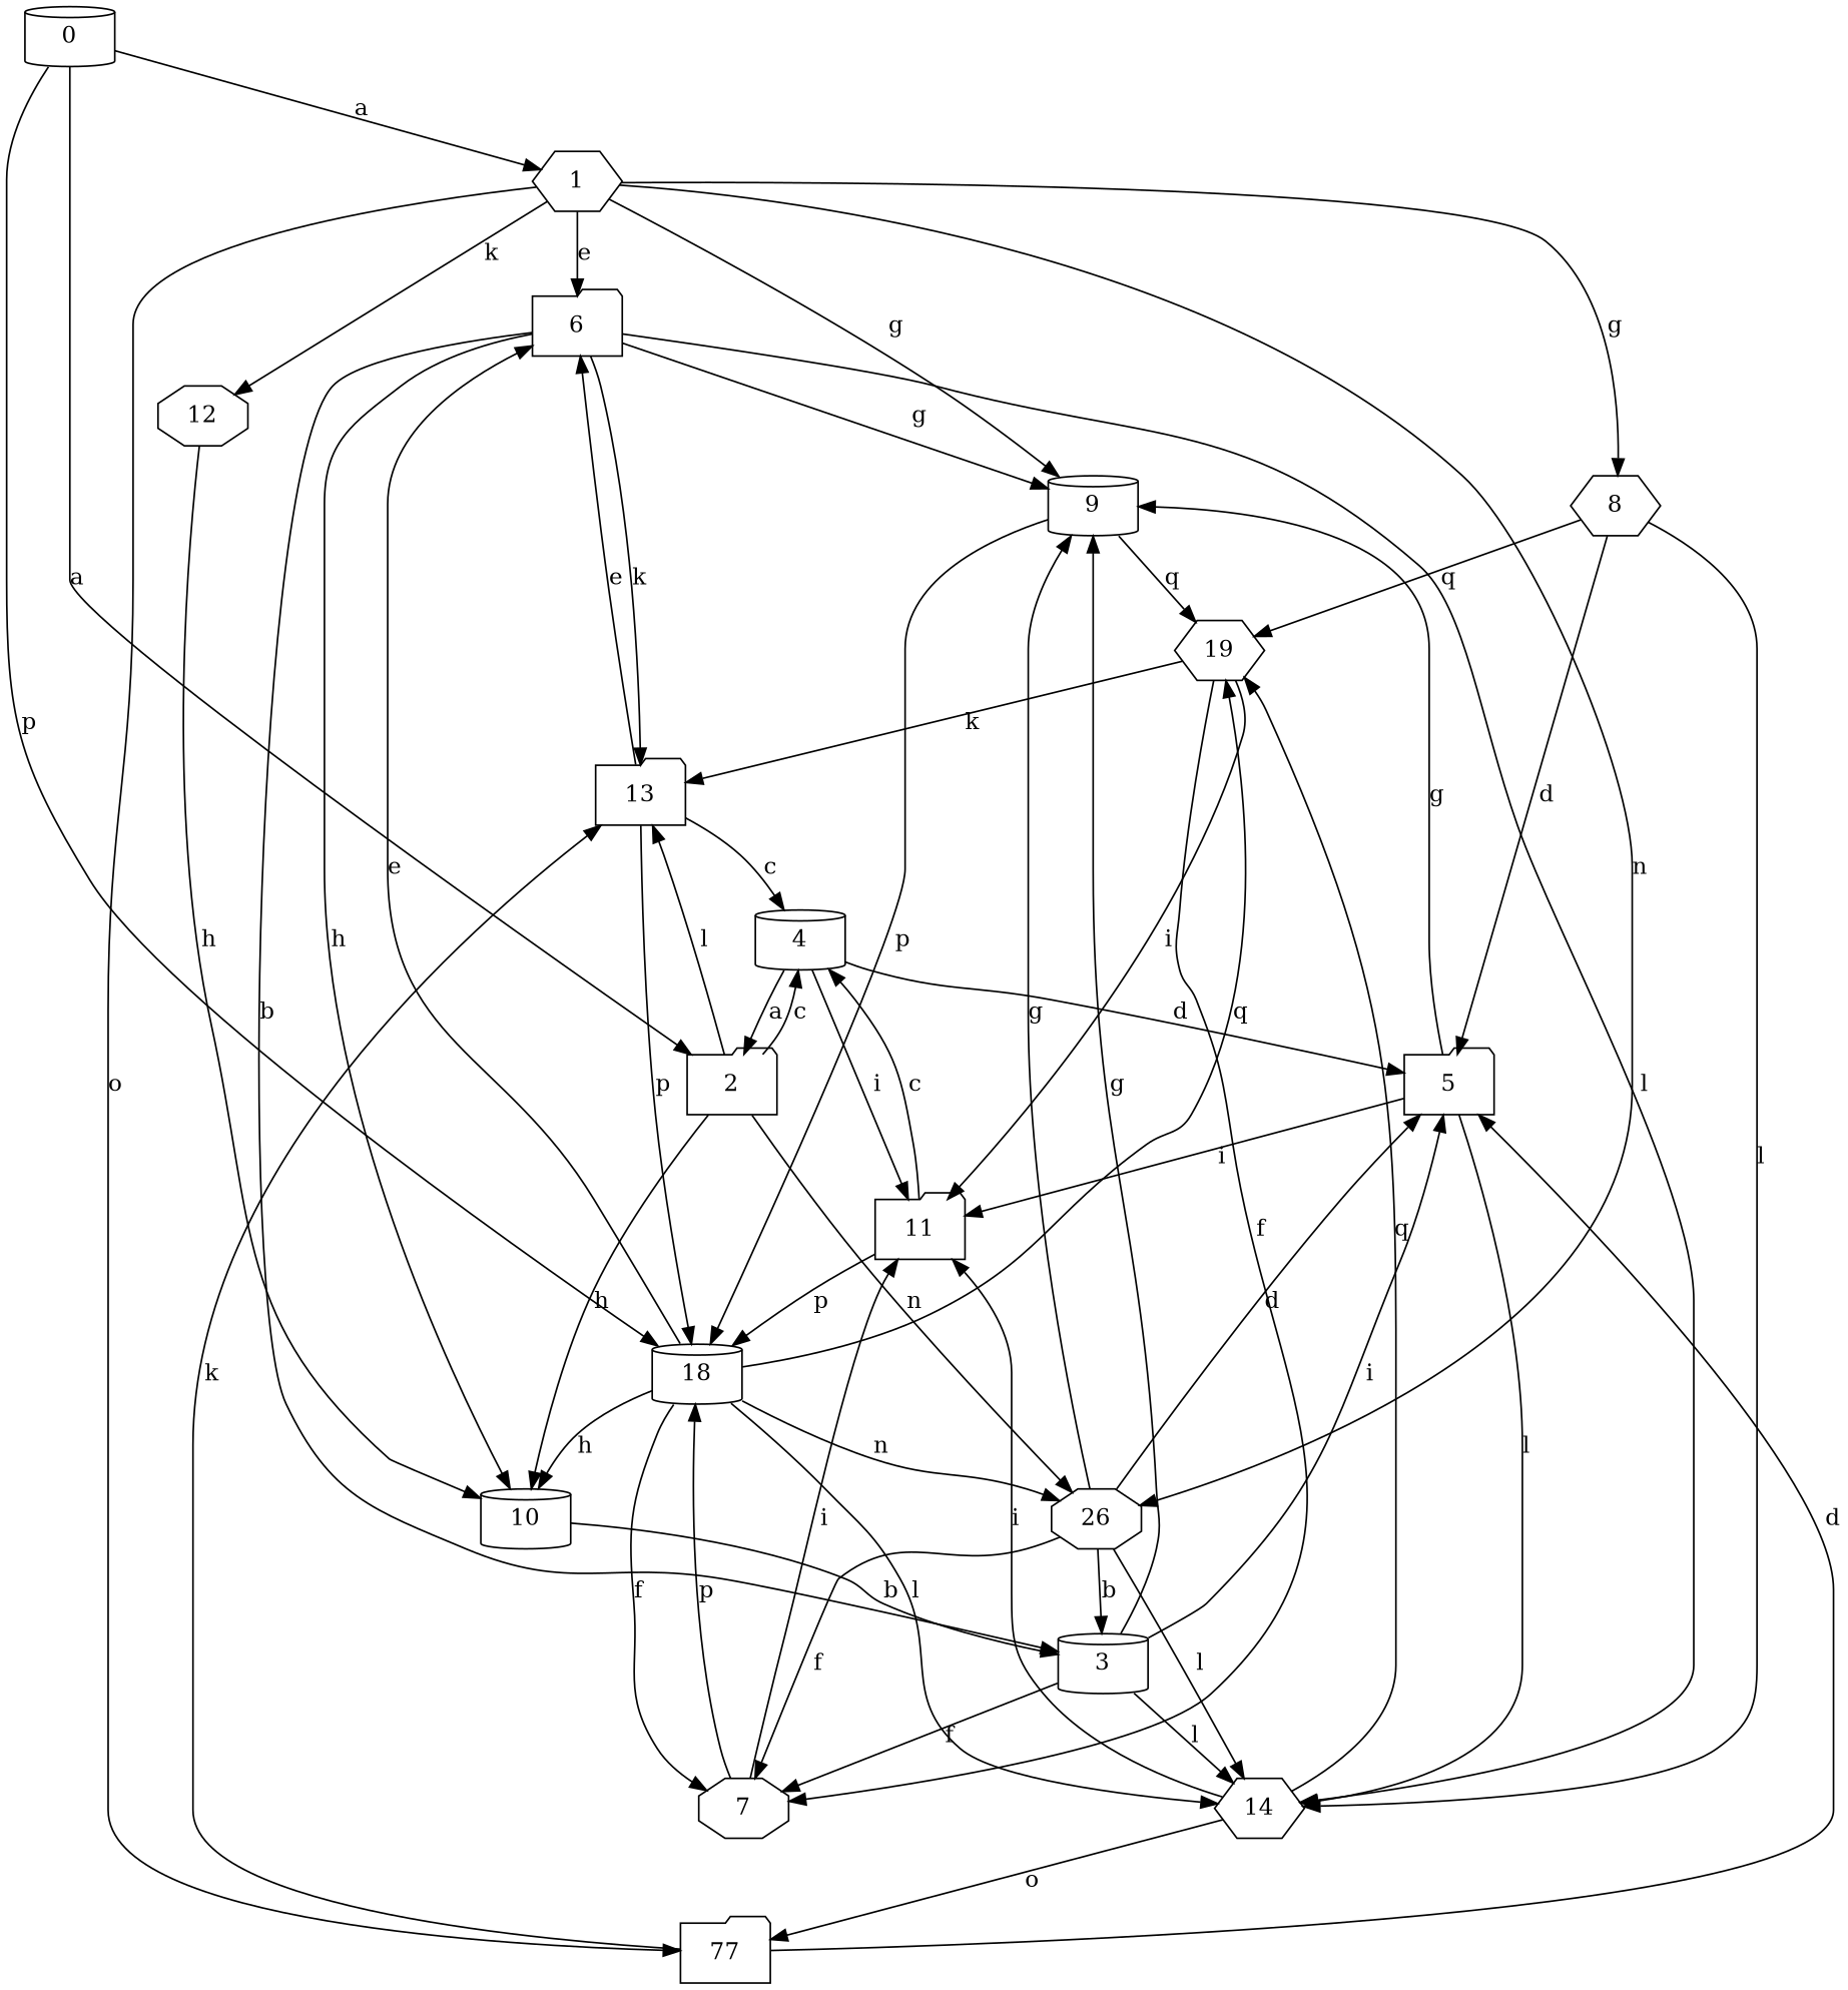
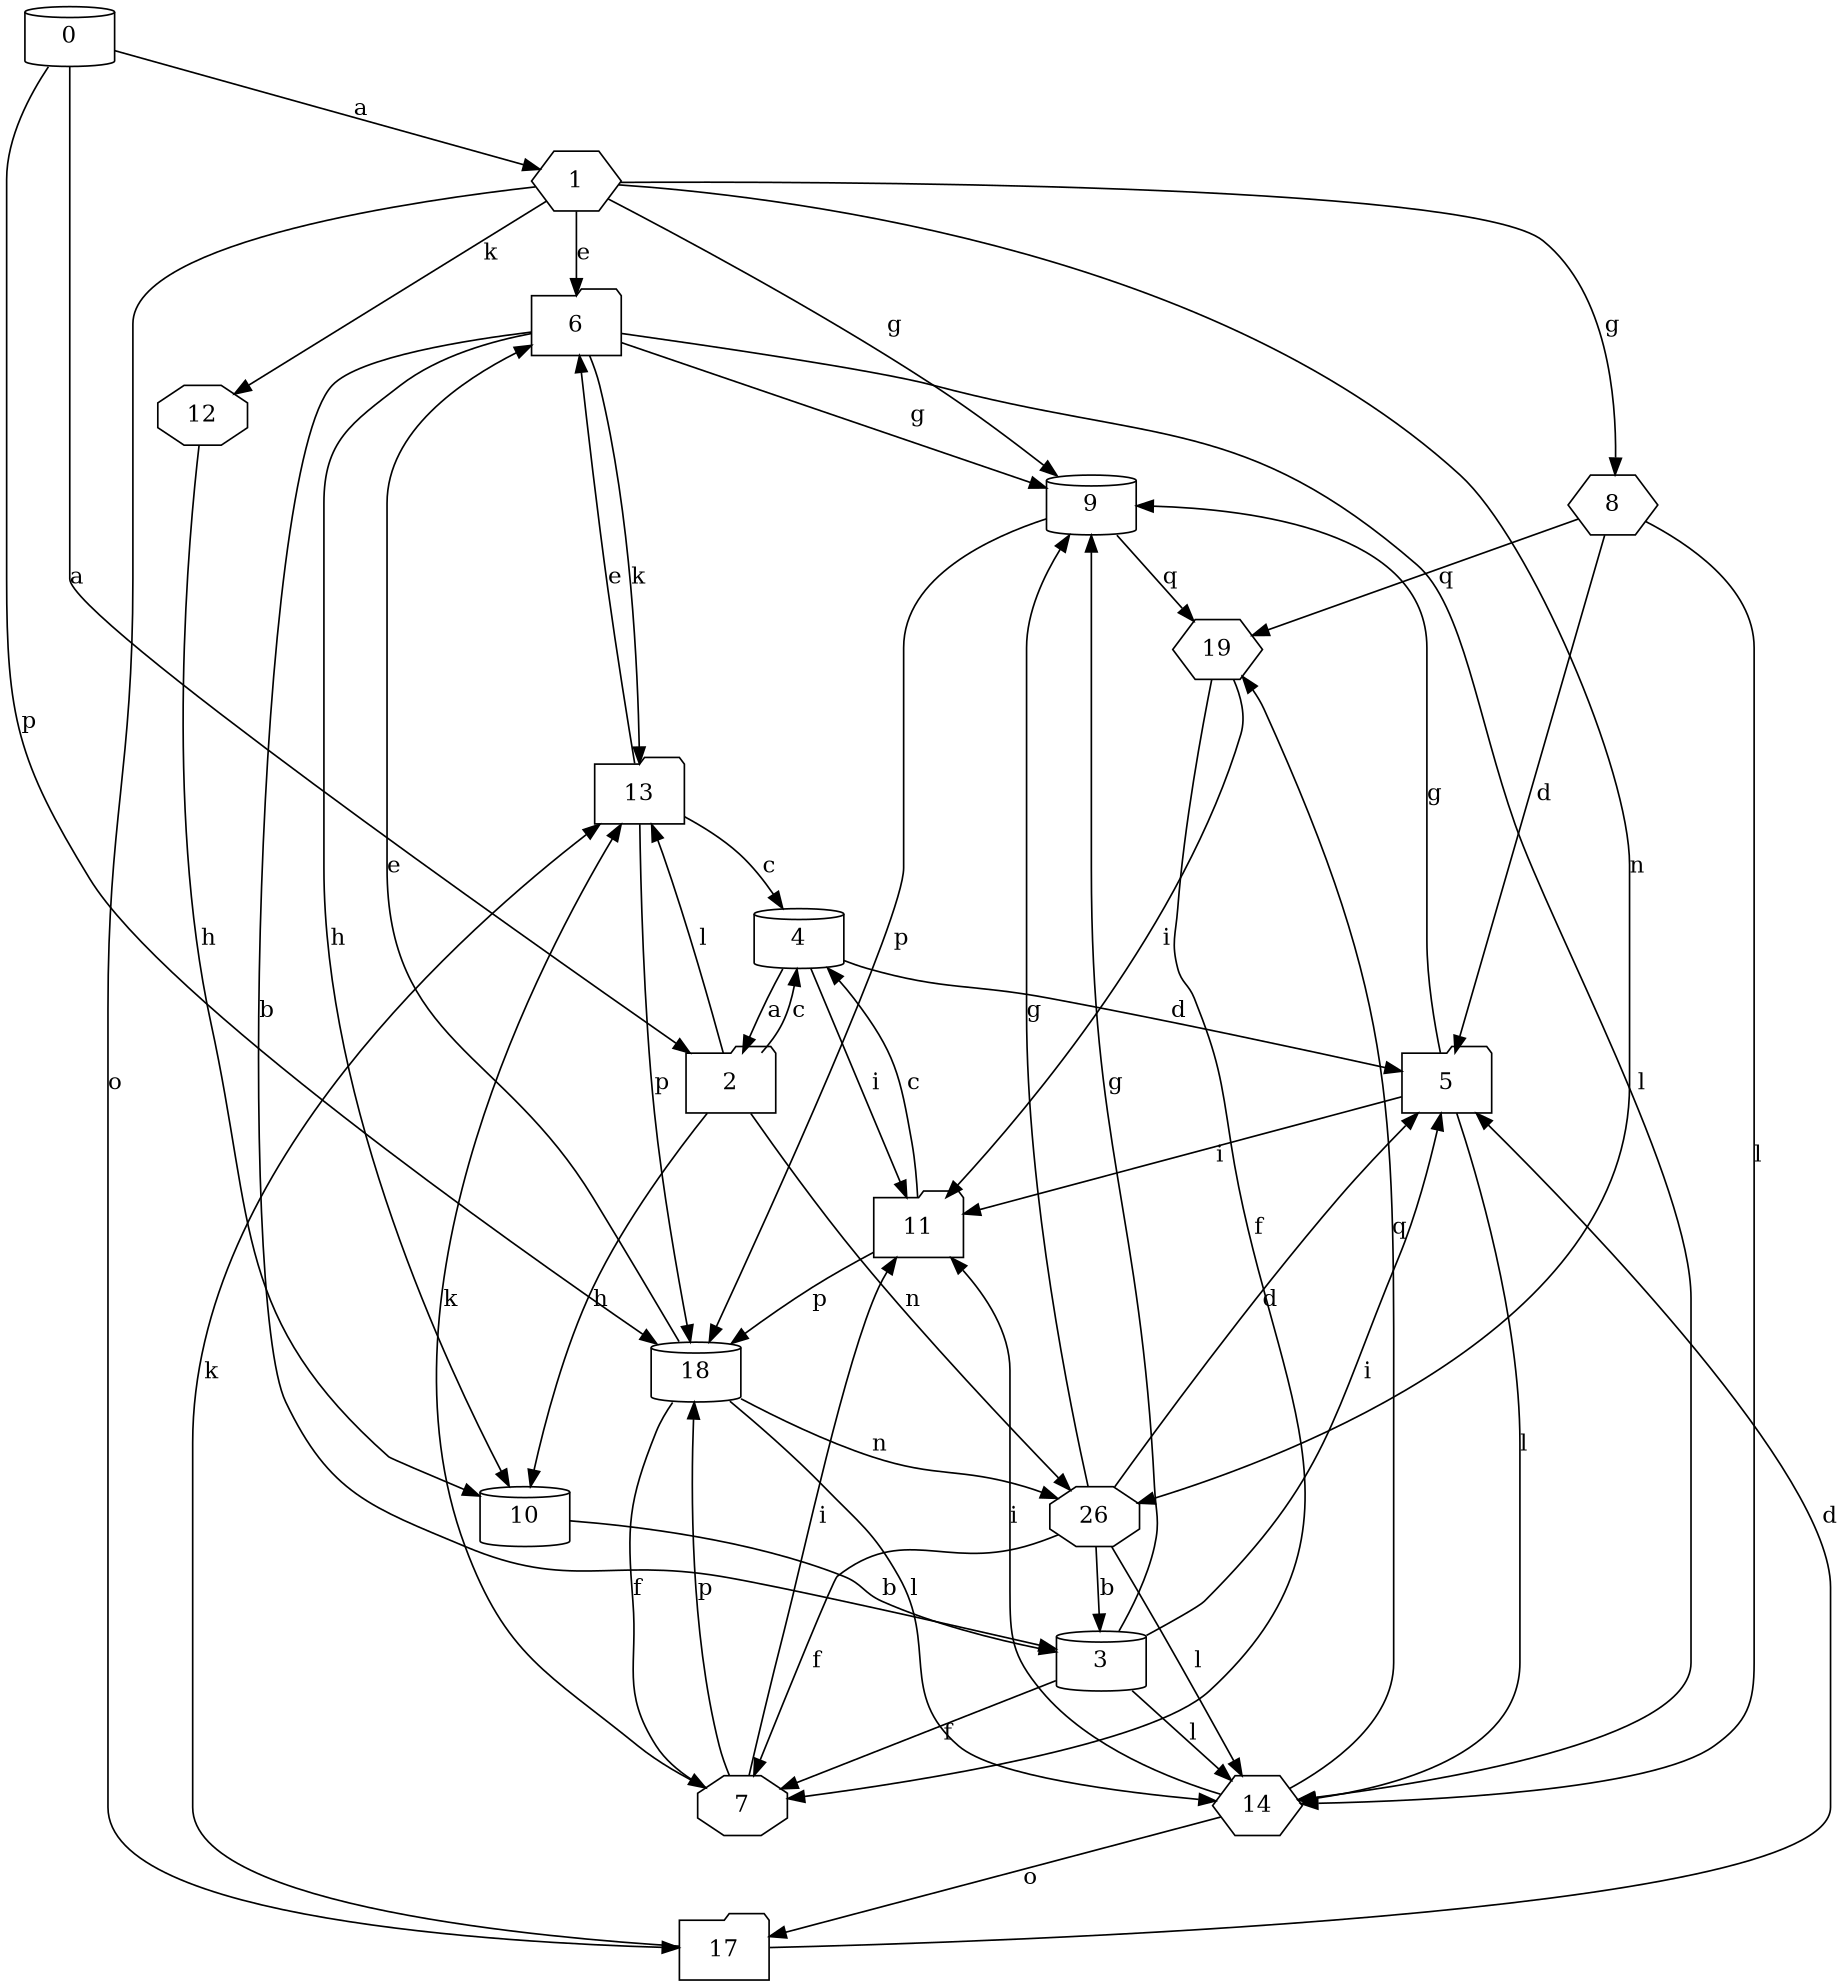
  strict digraph {
    node [shape=folder]
    1 [shape=hexagon]
    6
    8 [shape=hexagon]
    9 [shape=cylinder]
    12 [shape=octagon]
    n6 [label=26 shape=octagon]
-   17 [label=77]
+   17
    10 [shape=cylinder]
    13
    3 [shape=cylinder]
    14 [shape=hexagon]
    5
    19 [shape=hexagon]
    18 [shape=cylinder]
    7 [shape=octagon]
    2
    4 [shape=cylinder]
    11
    0 [shape=cylinder]
    1 -> 6 [label=e]
    1 -> 8 [label=g]
    1 -> 9 [label=g]
    1 -> 12 [label=k]
    1 -> n6 [label=n]
    1 -> 17 [label=o]
    6 -> 9 [label=g]
    6 -> 10 [label=h]
    6 -> 13 [label=k]
    6 -> 3 [label=b]
    6 -> 14 [label=l]
    8 -> 14 [label=l]
    8 -> 5 [label=d]
    8 -> 19 [label=q]
    9 -> 19 [label=q]
    9 -> 18 [label=p]
    12 -> 10 [label=h]
    n6 -> 9 [label=g]
    n6 -> 3 [label=b]
    n6 -> 14 [label=l]
    n6 -> 5 [label=d]
    n6 -> 7 [label=f]
    17 -> 13 [label=k]
    17 -> 5 [label=d]
    10 -> 3 [label=b]
    13 -> 6 [label=e]
    13 -> 18 [label=p]
    13 -> 4 [label=c]
    3 -> 9 [label=g]
    3 -> 14 [label=l]
    3 -> 5 [label=i]
    3 -> 7 [label=f]
    14 -> 17 [label=o]
    14 -> 19 [label=q]
    14 -> 11 [label=i]
    5 -> 9 [label=g]
    5 -> 14 [label=l]
    5 -> 11 [label=i]
    19 -> 7 [label=f]
    19 -> 11 [label=i]
    18 -> 6 [label=e]
    18 -> n6 [label=n]
-   18 -> 10 [label=h]
    18 -> 14 [label=l]
-   18 -> 19 [label=q]
    18 -> 7 [label=f]
-   19 -> 13 [label=k]
+   7 -> 13 [label=k]
    7 -> 18 [label=p]
    7 -> 11 [label=i]
    2 -> n6 [label=n]
    2 -> 10 [label=h]
    2 -> 13 [label=l]
    2 -> 4 [label=c]
    4 -> 5 [label=d]
    4 -> 2 [label=a]
    4 -> 11 [label=i]
    11 -> 18 [label=p]
    11 -> 4 [label=c]
    0 -> 1 [label=a]
    0 -> 18 [label=p]
    0 -> 2 [label=a]
  }
